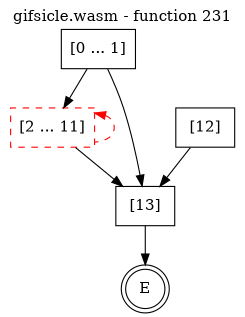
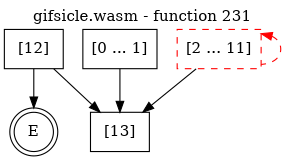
  digraph {
    label="gifsicle.wasm - function 231"
    labelfontcolor=black
    labelfontname=Helvetica
    labelfontsize=16
    labelloc=t
    node [shape=box color=black style=solid]
    E [shape=doublecircle color="" style=""]
    n2 [label="[0 ... 1]"]
    n3 [color=red label="[2 ... 11]" style=dashed]
    n4 [label="[13]"]
    n5 [label="[12]"]
-   n2 -> n3
    n2 -> n4
    n3 -> n3 [color=red dir=back style=dashed]
    n3 -> n4
-   n4 -> E
+   n5 -> E
    n5 -> n4
  }
